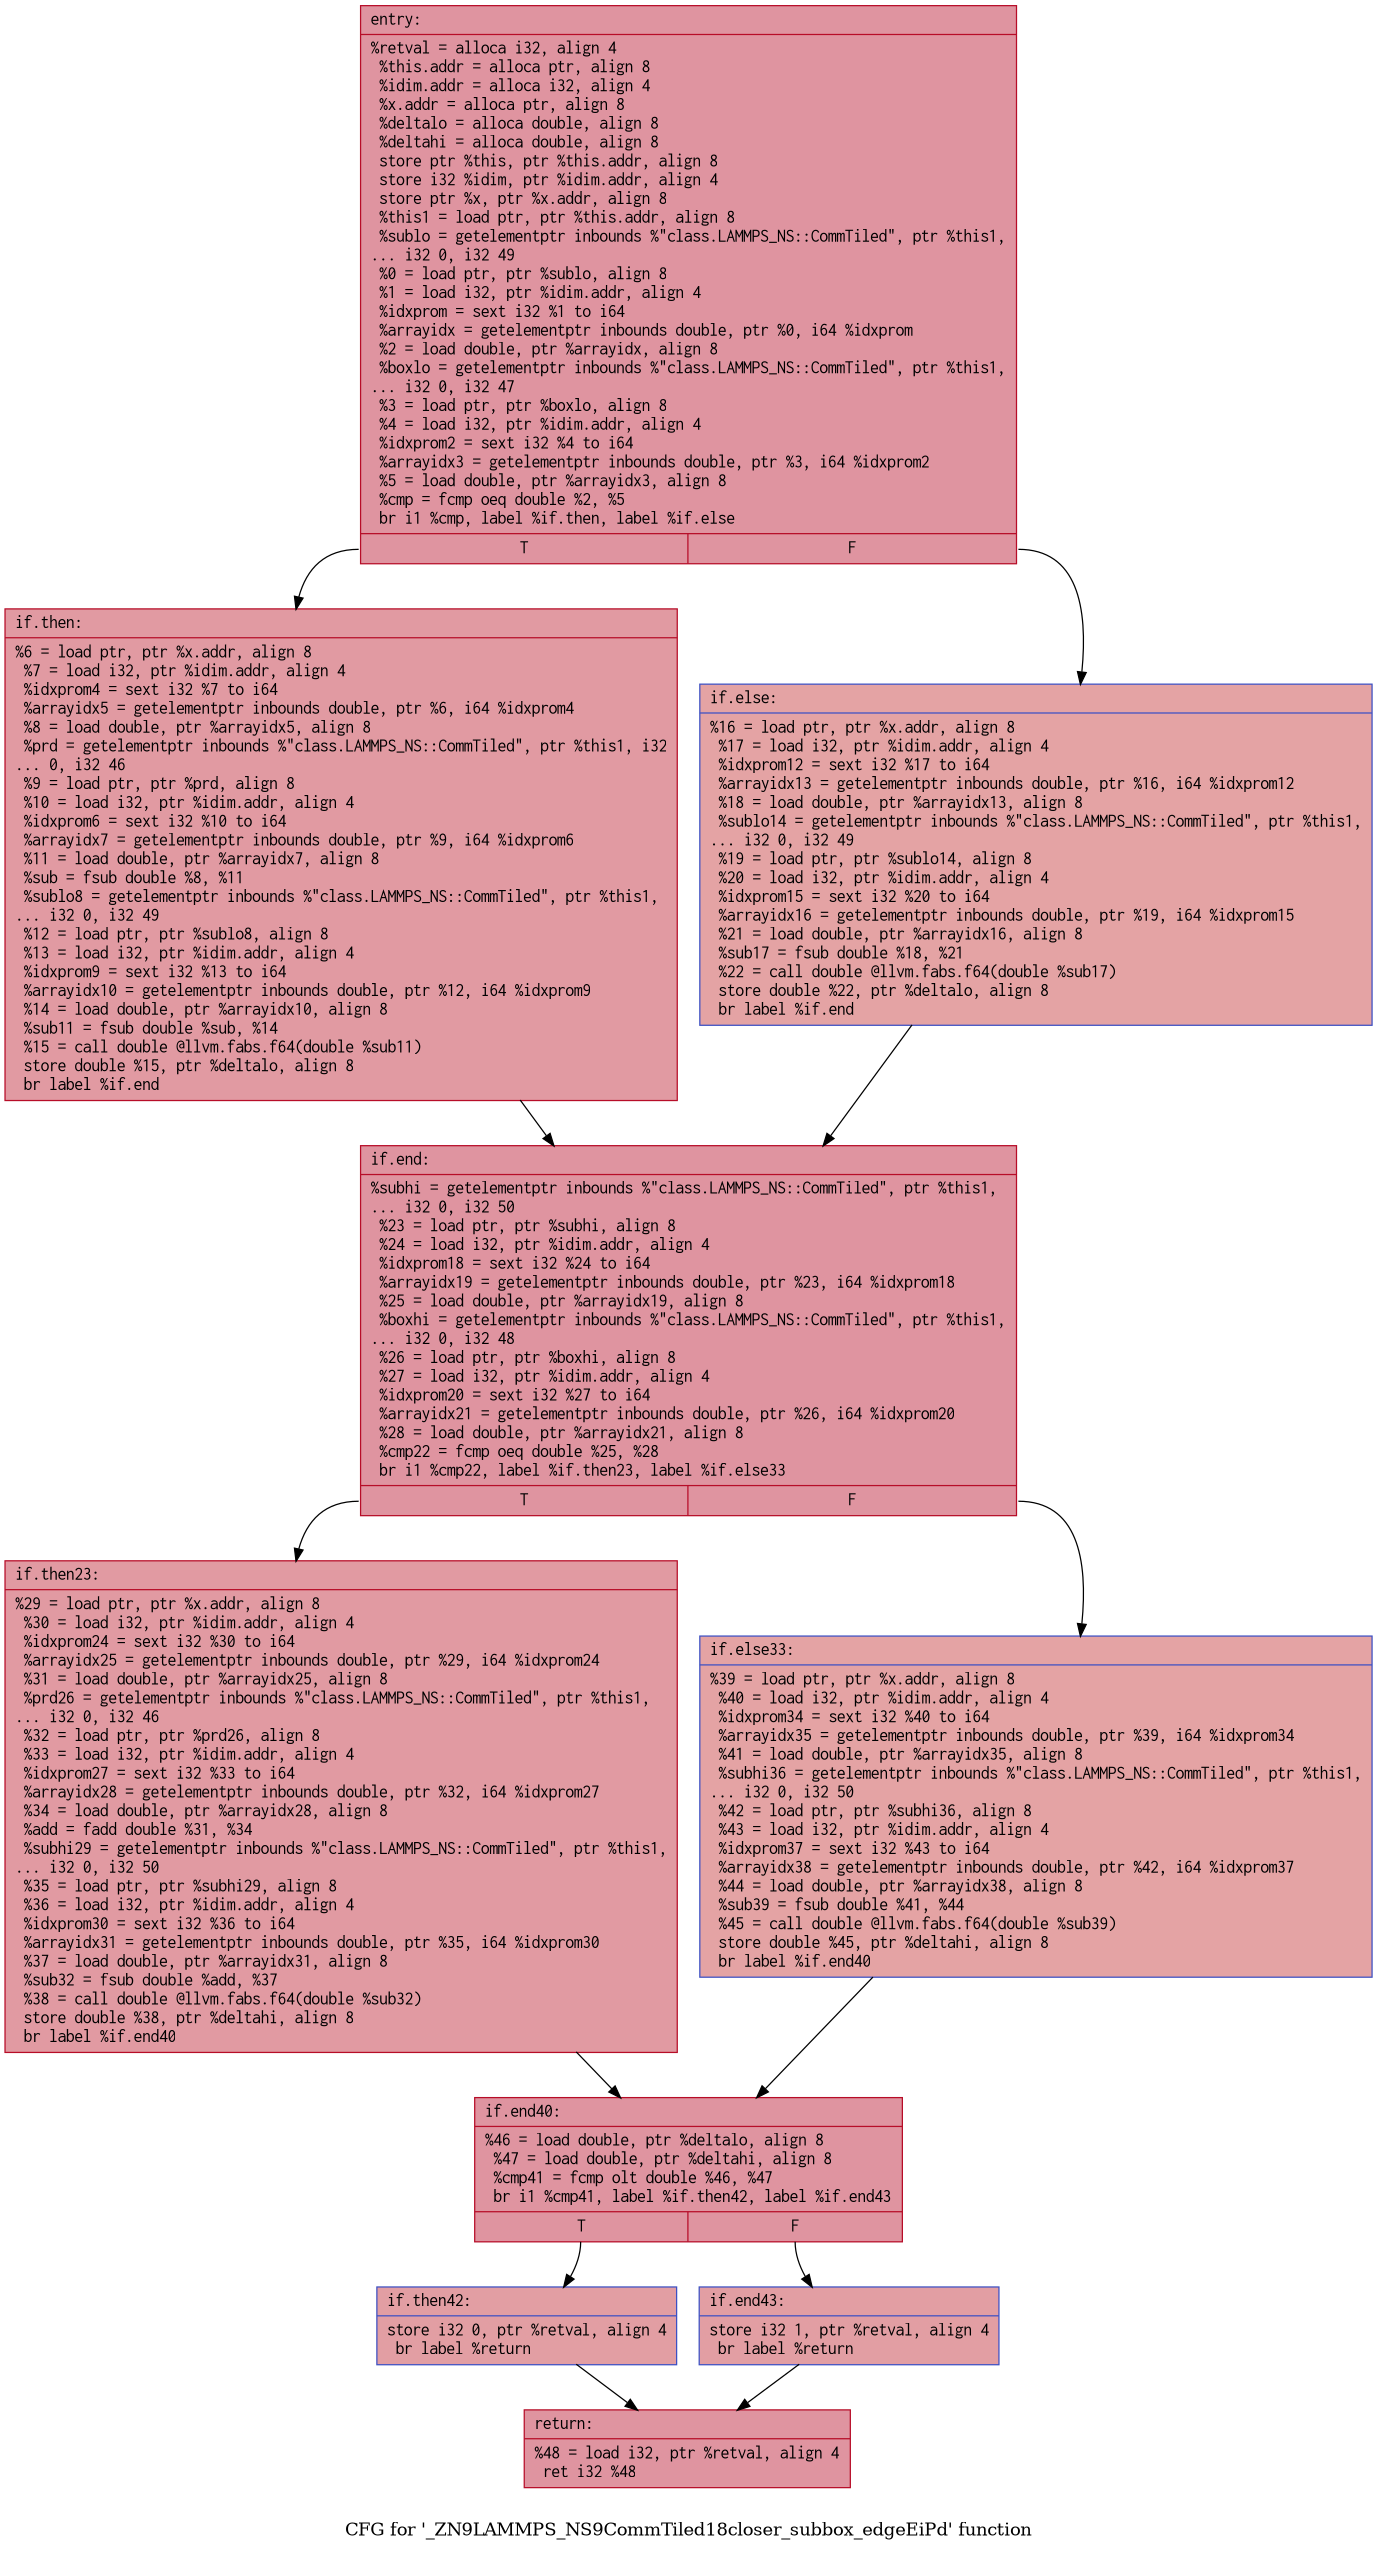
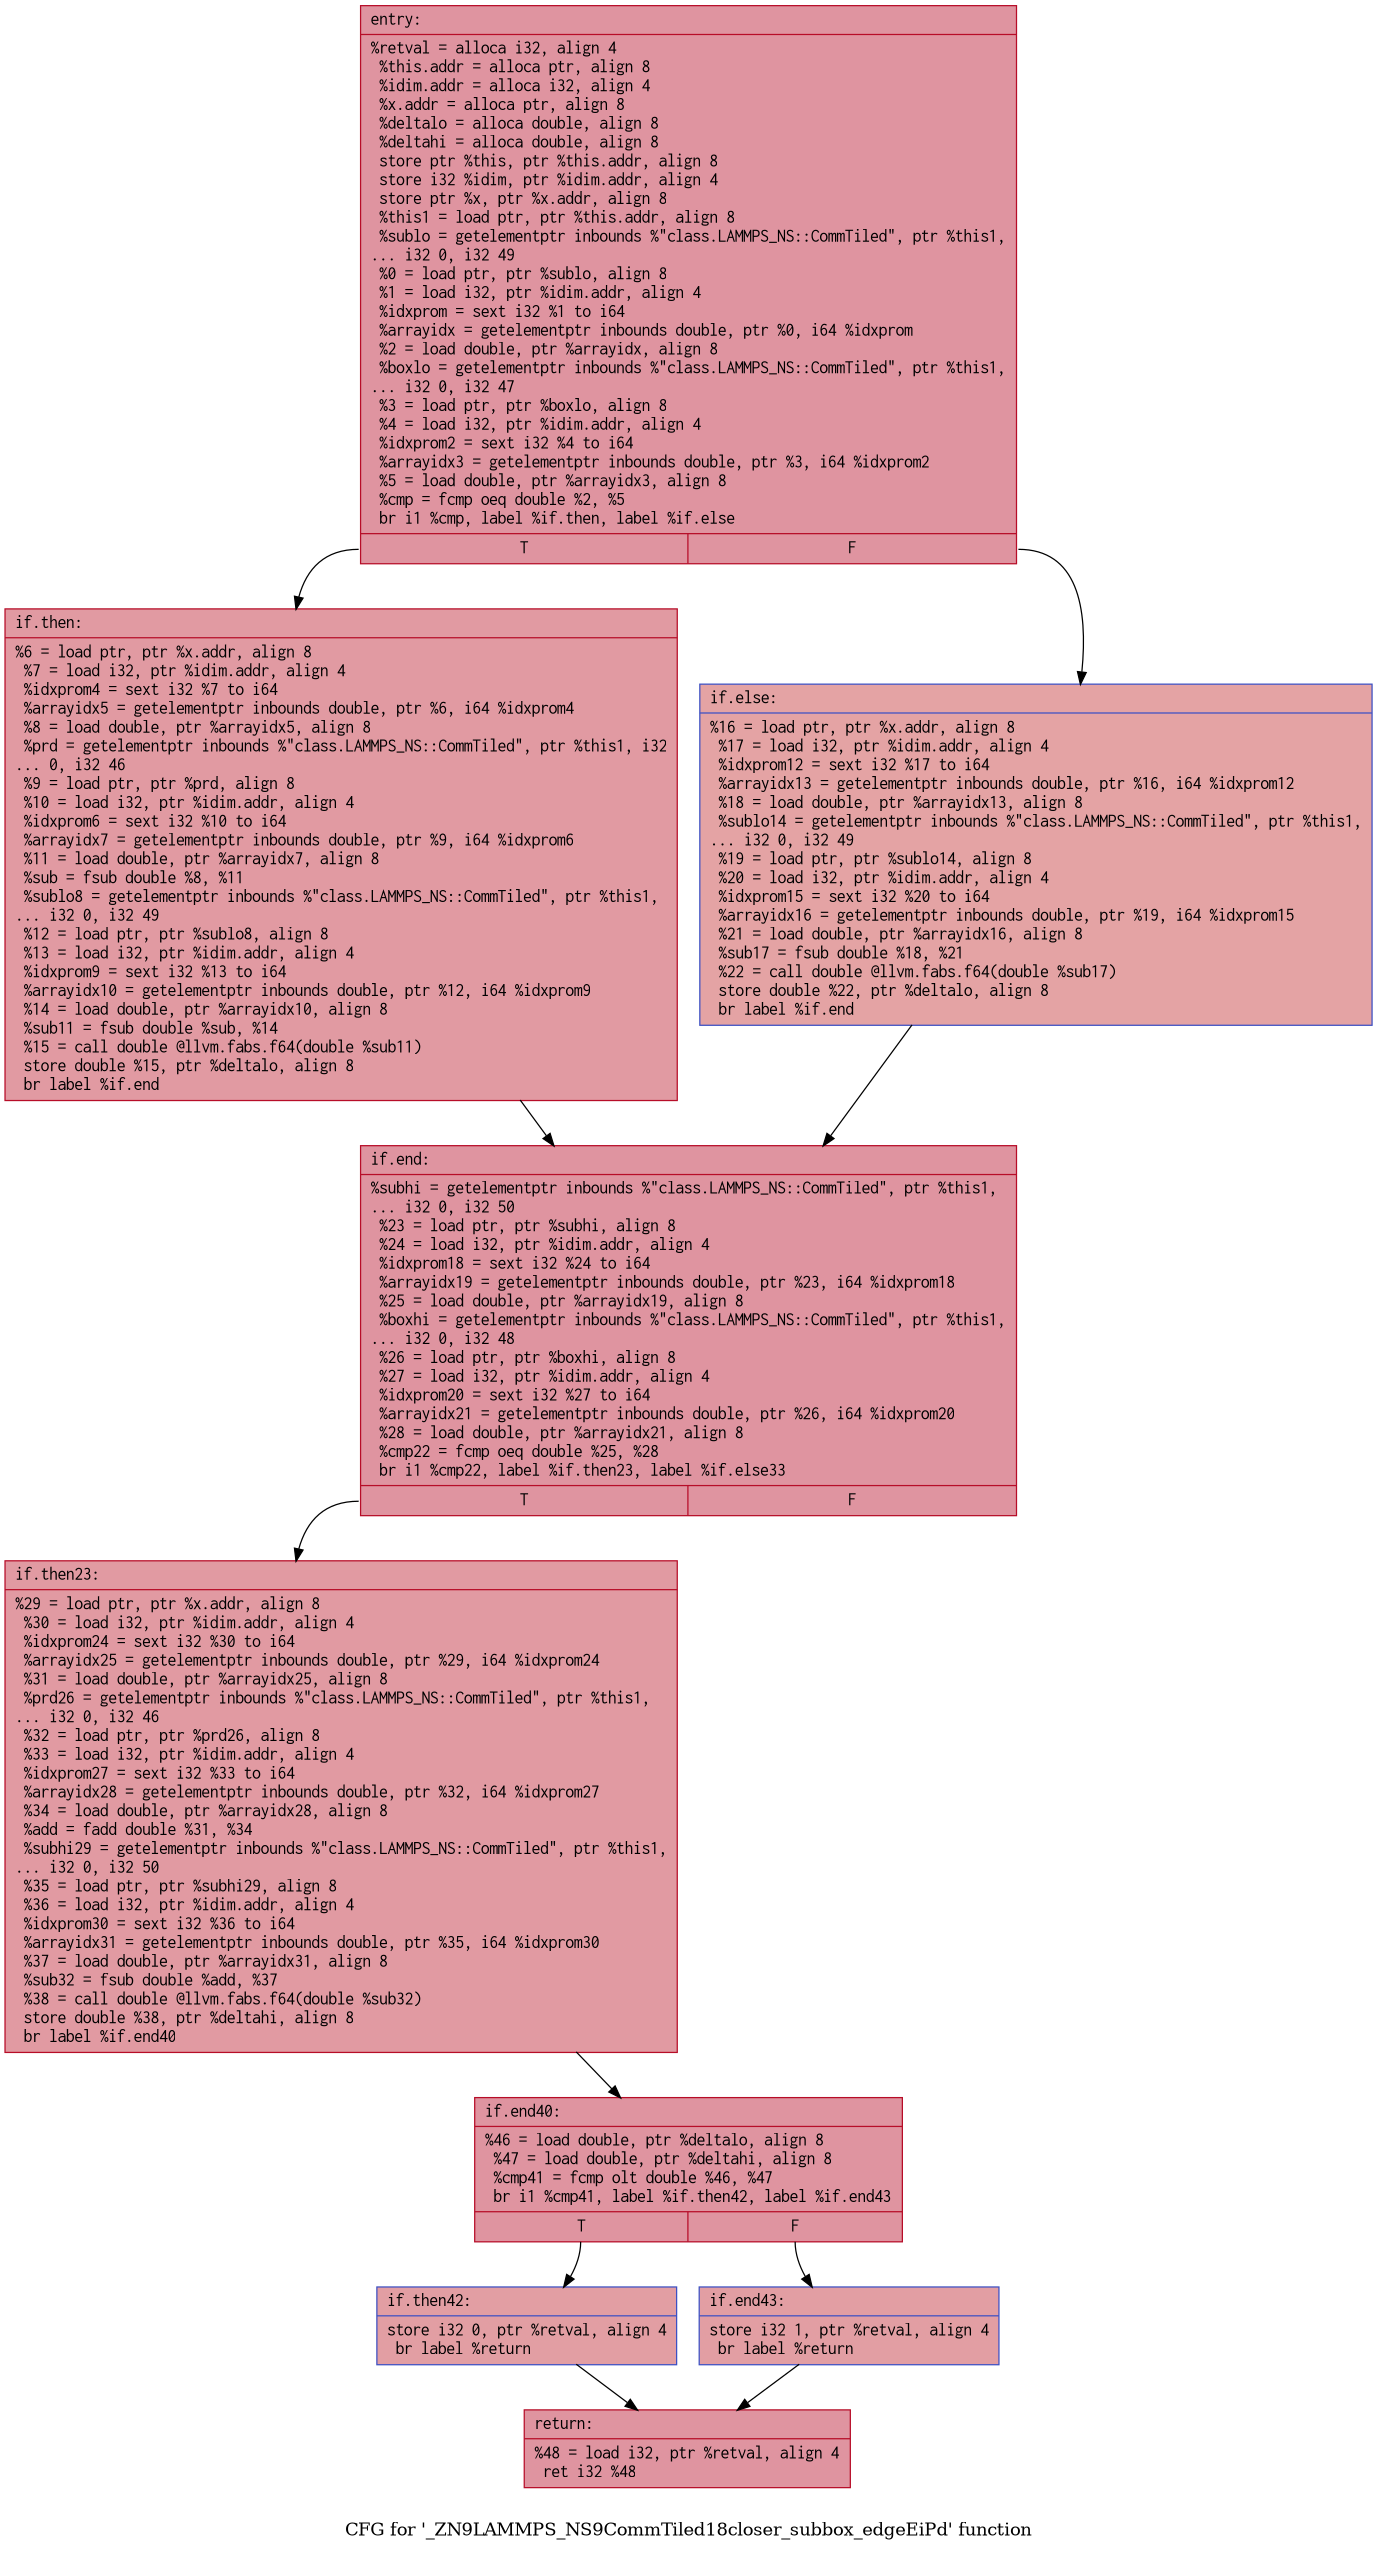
  digraph {
    label="CFG for '_ZN9LAMMPS_NS9CommTiled18closer_subbox_edgeEiPd' function"
    node [color="#b70d28ff" fillcolor="#b70d2870" fontname=Courier shape=record style=filled]
    n1 [label="{entry:\l|  %retval = alloca i32, align 4\l  %this.addr = alloca ptr, align 8\l  %idim.addr = alloca i32, align 4\l  %x.addr = alloca ptr, align 8\l  %deltalo = alloca double, align 8\l  %deltahi = alloca double, align 8\l  store ptr %this, ptr %this.addr, align 8\l  store i32 %idim, ptr %idim.addr, align 4\l  store ptr %x, ptr %x.addr, align 8\l  %this1 = load ptr, ptr %this.addr, align 8\l  %sublo = getelementptr inbounds %\"class.LAMMPS_NS::CommTiled\", ptr %this1,\l... i32 0, i32 49\l  %0 = load ptr, ptr %sublo, align 8\l  %1 = load i32, ptr %idim.addr, align 4\l  %idxprom = sext i32 %1 to i64\l  %arrayidx = getelementptr inbounds double, ptr %0, i64 %idxprom\l  %2 = load double, ptr %arrayidx, align 8\l  %boxlo = getelementptr inbounds %\"class.LAMMPS_NS::CommTiled\", ptr %this1,\l... i32 0, i32 47\l  %3 = load ptr, ptr %boxlo, align 8\l  %4 = load i32, ptr %idim.addr, align 4\l  %idxprom2 = sext i32 %4 to i64\l  %arrayidx3 = getelementptr inbounds double, ptr %3, i64 %idxprom2\l  %5 = load double, ptr %arrayidx3, align 8\l  %cmp = fcmp oeq double %2, %5\l  br i1 %cmp, label %if.then, label %if.else\l|{<s0>T|<s1>F}}"]
    n2 [fillcolor="#bb1b2c70" label="{if.then:\l|  %6 = load ptr, ptr %x.addr, align 8\l  %7 = load i32, ptr %idim.addr, align 4\l  %idxprom4 = sext i32 %7 to i64\l  %arrayidx5 = getelementptr inbounds double, ptr %6, i64 %idxprom4\l  %8 = load double, ptr %arrayidx5, align 8\l  %prd = getelementptr inbounds %\"class.LAMMPS_NS::CommTiled\", ptr %this1, i32\l... 0, i32 46\l  %9 = load ptr, ptr %prd, align 8\l  %10 = load i32, ptr %idim.addr, align 4\l  %idxprom6 = sext i32 %10 to i64\l  %arrayidx7 = getelementptr inbounds double, ptr %9, i64 %idxprom6\l  %11 = load double, ptr %arrayidx7, align 8\l  %sub = fsub double %8, %11\l  %sublo8 = getelementptr inbounds %\"class.LAMMPS_NS::CommTiled\", ptr %this1,\l... i32 0, i32 49\l  %12 = load ptr, ptr %sublo8, align 8\l  %13 = load i32, ptr %idim.addr, align 4\l  %idxprom9 = sext i32 %13 to i64\l  %arrayidx10 = getelementptr inbounds double, ptr %12, i64 %idxprom9\l  %14 = load double, ptr %arrayidx10, align 8\l  %sub11 = fsub double %sub, %14\l  %15 = call double @llvm.fabs.f64(double %sub11)\l  store double %15, ptr %deltalo, align 8\l  br label %if.end\l}"]
    n3 [color="#3d50c3ff" fillcolor="#c32e3170" label="{if.else:\l|  %16 = load ptr, ptr %x.addr, align 8\l  %17 = load i32, ptr %idim.addr, align 4\l  %idxprom12 = sext i32 %17 to i64\l  %arrayidx13 = getelementptr inbounds double, ptr %16, i64 %idxprom12\l  %18 = load double, ptr %arrayidx13, align 8\l  %sublo14 = getelementptr inbounds %\"class.LAMMPS_NS::CommTiled\", ptr %this1,\l... i32 0, i32 49\l  %19 = load ptr, ptr %sublo14, align 8\l  %20 = load i32, ptr %idim.addr, align 4\l  %idxprom15 = sext i32 %20 to i64\l  %arrayidx16 = getelementptr inbounds double, ptr %19, i64 %idxprom15\l  %21 = load double, ptr %arrayidx16, align 8\l  %sub17 = fsub double %18, %21\l  %22 = call double @llvm.fabs.f64(double %sub17)\l  store double %22, ptr %deltalo, align 8\l  br label %if.end\l}"]
    n4 [label="{if.end:\l|  %subhi = getelementptr inbounds %\"class.LAMMPS_NS::CommTiled\", ptr %this1,\l... i32 0, i32 50\l  %23 = load ptr, ptr %subhi, align 8\l  %24 = load i32, ptr %idim.addr, align 4\l  %idxprom18 = sext i32 %24 to i64\l  %arrayidx19 = getelementptr inbounds double, ptr %23, i64 %idxprom18\l  %25 = load double, ptr %arrayidx19, align 8\l  %boxhi = getelementptr inbounds %\"class.LAMMPS_NS::CommTiled\", ptr %this1,\l... i32 0, i32 48\l  %26 = load ptr, ptr %boxhi, align 8\l  %27 = load i32, ptr %idim.addr, align 4\l  %idxprom20 = sext i32 %27 to i64\l  %arrayidx21 = getelementptr inbounds double, ptr %26, i64 %idxprom20\l  %28 = load double, ptr %arrayidx21, align 8\l  %cmp22 = fcmp oeq double %25, %28\l  br i1 %cmp22, label %if.then23, label %if.else33\l|{<s0>T|<s1>F}}"]
    n5 [fillcolor="#bb1b2c70" label="{if.then23:\l|  %29 = load ptr, ptr %x.addr, align 8\l  %30 = load i32, ptr %idim.addr, align 4\l  %idxprom24 = sext i32 %30 to i64\l  %arrayidx25 = getelementptr inbounds double, ptr %29, i64 %idxprom24\l  %31 = load double, ptr %arrayidx25, align 8\l  %prd26 = getelementptr inbounds %\"class.LAMMPS_NS::CommTiled\", ptr %this1,\l... i32 0, i32 46\l  %32 = load ptr, ptr %prd26, align 8\l  %33 = load i32, ptr %idim.addr, align 4\l  %idxprom27 = sext i32 %33 to i64\l  %arrayidx28 = getelementptr inbounds double, ptr %32, i64 %idxprom27\l  %34 = load double, ptr %arrayidx28, align 8\l  %add = fadd double %31, %34\l  %subhi29 = getelementptr inbounds %\"class.LAMMPS_NS::CommTiled\", ptr %this1,\l... i32 0, i32 50\l  %35 = load ptr, ptr %subhi29, align 8\l  %36 = load i32, ptr %idim.addr, align 4\l  %idxprom30 = sext i32 %36 to i64\l  %arrayidx31 = getelementptr inbounds double, ptr %35, i64 %idxprom30\l  %37 = load double, ptr %arrayidx31, align 8\l  %sub32 = fsub double %add, %37\l  %38 = call double @llvm.fabs.f64(double %sub32)\l  store double %38, ptr %deltahi, align 8\l  br label %if.end40\l}"]
-   n6 [color="#3d50c3ff" fillcolor="#c32e3170" label="{if.else33:\l|  %39 = load ptr, ptr %x.addr, align 8\l  %40 = load i32, ptr %idim.addr, align 4\l  %idxprom34 = sext i32 %40 to i64\l  %arrayidx35 = getelementptr inbounds double, ptr %39, i64 %idxprom34\l  %41 = load double, ptr %arrayidx35, align 8\l  %subhi36 = getelementptr inbounds %\"class.LAMMPS_NS::CommTiled\", ptr %this1,\l... i32 0, i32 50\l  %42 = load ptr, ptr %subhi36, align 8\l  %43 = load i32, ptr %idim.addr, align 4\l  %idxprom37 = sext i32 %43 to i64\l  %arrayidx38 = getelementptr inbounds double, ptr %42, i64 %idxprom37\l  %44 = load double, ptr %arrayidx38, align 8\l  %sub39 = fsub double %41, %44\l  %45 = call double @llvm.fabs.f64(double %sub39)\l  store double %45, ptr %deltahi, align 8\l  br label %if.end40\l}"]
    n7 [label="{if.end40:\l|  %46 = load double, ptr %deltalo, align 8\l  %47 = load double, ptr %deltahi, align 8\l  %cmp41 = fcmp olt double %46, %47\l  br i1 %cmp41, label %if.then42, label %if.end43\l|{<s0>T|<s1>F}}"]
    n8 [color="#3d50c3ff" fillcolor="#be242e70" label="{if.then42:\l|  store i32 0, ptr %retval, align 4\l  br label %return\l}"]
    n9 [color="#3d50c3ff" fillcolor="#be242e70" label="{if.end43:\l|  store i32 1, ptr %retval, align 4\l  br label %return\l}"]
    n10 [label="{return:\l|  %48 = load i32, ptr %retval, align 4\l  ret i32 %48\l}"]
    n1 -> n2 [tailport=s0]
    n1 -> n3 [tailport=s1]
    n2 -> n4
    n3 -> n4
    n4 -> n5 [tailport=s0]
-   n4 -> n6 [tailport=s1]
    n5 -> n7
-   n6 -> n7
    n7 -> n8 [tailport=s0]
    n7 -> n9 [tailport=s1]
    n8 -> n10
    n9 -> n10
  }
